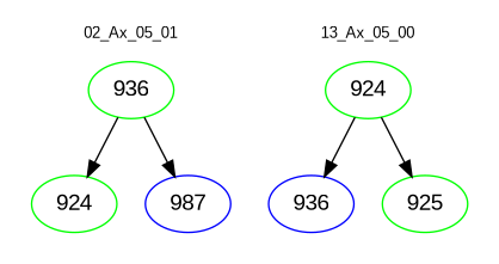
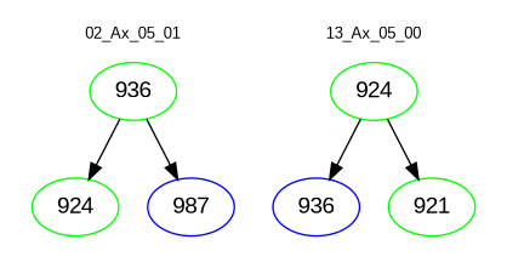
  digraph {
    fontname="Liberation Sans"
    node [color=green fontname="Liberation Sans"]
    edge [color=black fontname="Liberation Sans"]
    n1 [label=936]
    n2 [label=924]
    n3 [color=blue label=987]
    n4 [label=924]
    n5 [color=blue label=936]
-   n6 [label=925]
+   n6 [label=921]
    subgraph cluster_1 {
      color=white
      fontsize=10
      label="02_Ax_05_01"
      n1
      n2
      n3
    }
    subgraph cluster_2 {
      color=white
      fontsize=10
      label="13_Ax_05_00"
      n4
      n5
      n6
    }
    n1 -> n2
    n1 -> n3
    n4 -> n5
    n4 -> n6
  }
